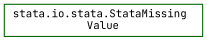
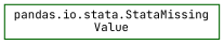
  digraph {
    rankdir=TB
    fontname="JetBrains Mono"
-   n1 [color=darkgreen fillcolor=white fontname="JetBrains Mono" fontsize=10 height=0.2 label="stata.io.stata.StataMissing\lValue" shape=box style=filled width=0.4]
+   n1 [color=darkgreen fillcolor=white fontname="JetBrains Mono" fontsize=10 height=0.2 label="pandas.io.stata.StataMissing\lValue" shape=box style=filled width=0.4]
  }
